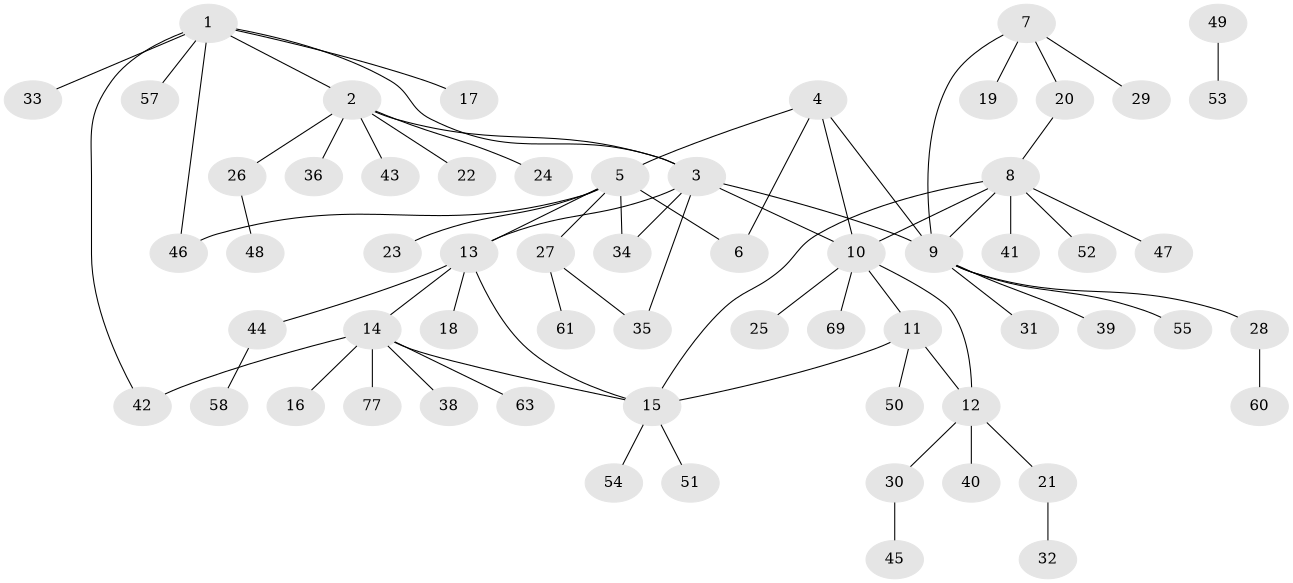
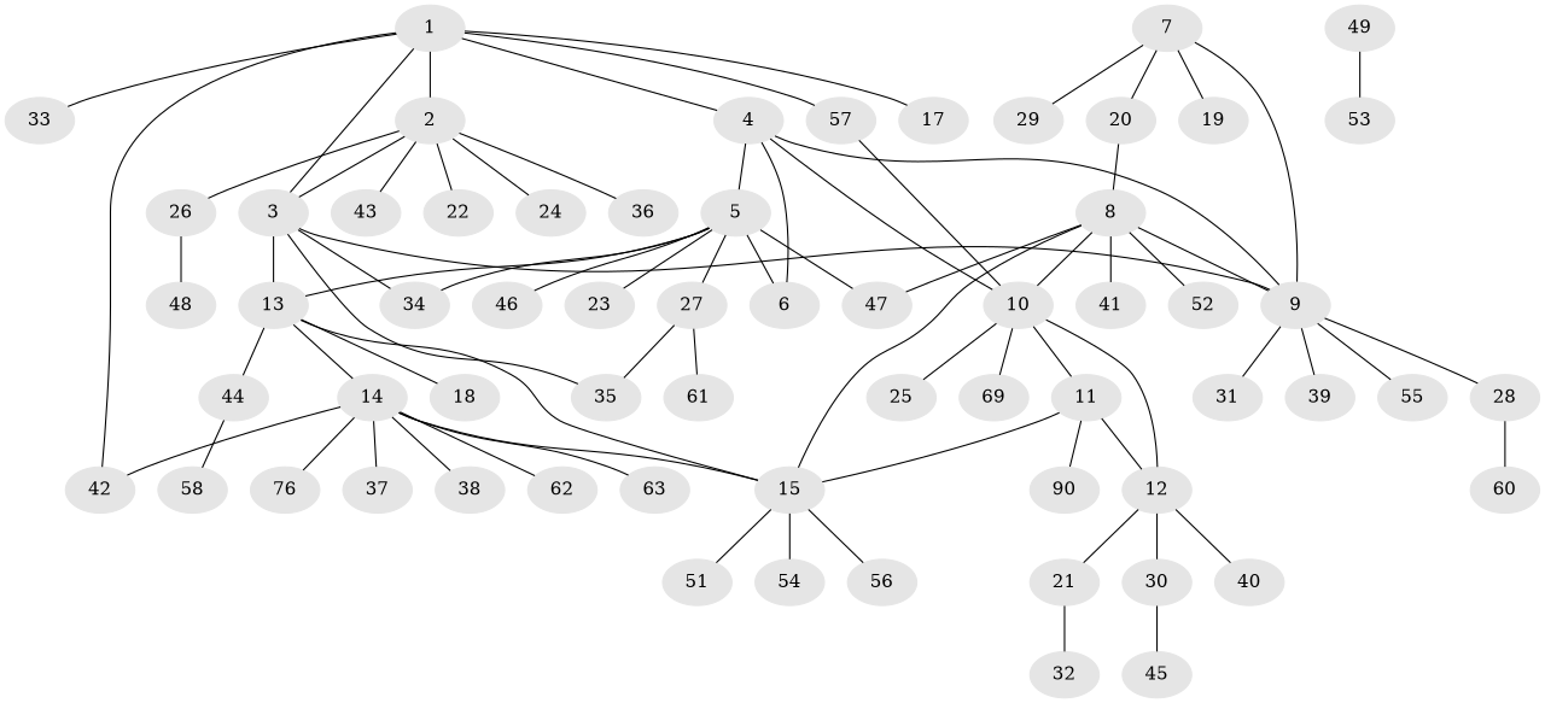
  graph {
    node [color=gray90 style=filled]
    1
    2
    3
    4
    17
    33
    42
    57
    22
    24
    26
    36
    43
    9
    10
    13
    34
    35
    5
    6
    48
    28
    31
    39
    55
    11
    12
    25
    n29 [label=69]
    44
    15
    14
    18
    58
    23
    27
    46
    47
    61
    7
    19
    20
    29
    8
    41
    52
    51
    54
+   56
    60
-   50
+   50 [label=90]
    21
    30
    40
    32
    45
-   16
-   37 [label=77]
+   16 [label=76]
+   37
    38
+   62
    63
    49
    53
    1 -- 2
    1 -- 3
-   1 -- 46
+   1 -- 4
    1 -- 17
    1 -- 33
    1 -- 42
    1 -- 57
    2 -- 3
    2 -- 22
    2 -- 24
    2 -- 26
    2 -- 36
    2 -- 43
    3 -- 9
-   3 -- 10
+   57 -- 10
    3 -- 13
    3 -- 34
    3 -- 35
    4 -- 9
    4 -- 10
    4 -- 5
    4 -- 6
    26 -- 48
    9 -- 28
    9 -- 31
    9 -- 39
    9 -- 55
    10 -- 11
    10 -- 12
    10 -- 25
    10 -- n29
    13 -- 44
    13 -- 15
    13 -- 14
    13 -- 18
    5 -- 13
    5 -- 34
    5 -- 6
    5 -- 23
    5 -- 27
    5 -- 46
+   5 -- 47
    28 -- 60
    11 -- 12
    11 -- 15
    11 -- 50
    12 -- 21
    12 -- 30
    12 -- 40
    44 -- 58
    15 -- 51
    15 -- 54
+   15 -- 56
    14 -- 42
    14 -- 15
    14 -- 16
    14 -- 37
    14 -- 38
+   14 -- 62
    14 -- 63
    27 -- 35
    27 -- 61
    7 -- 9
    7 -- 19
    7 -- 20
    7 -- 29
    20 -- 8
    8 -- 9
    8 -- 10
    8 -- 15
    8 -- 47
    8 -- 41
    8 -- 52
    21 -- 32
    30 -- 45
    49 -- 53
  }
